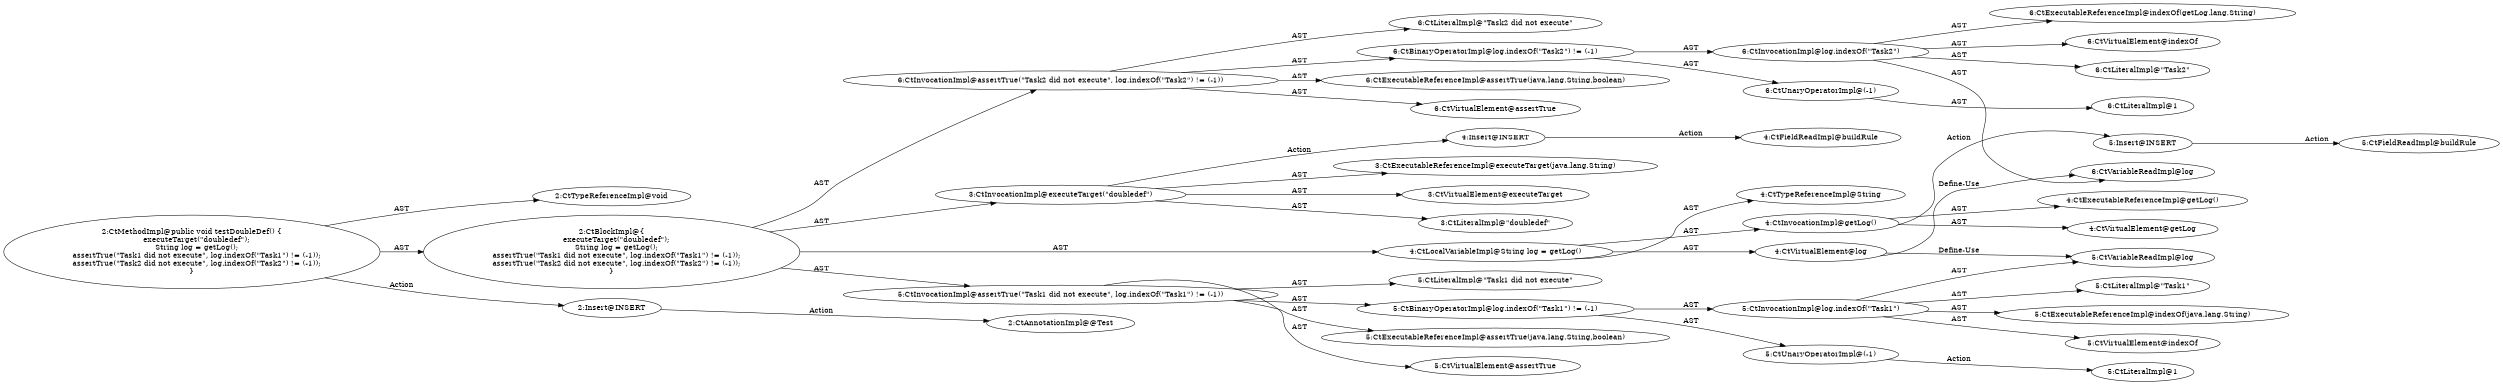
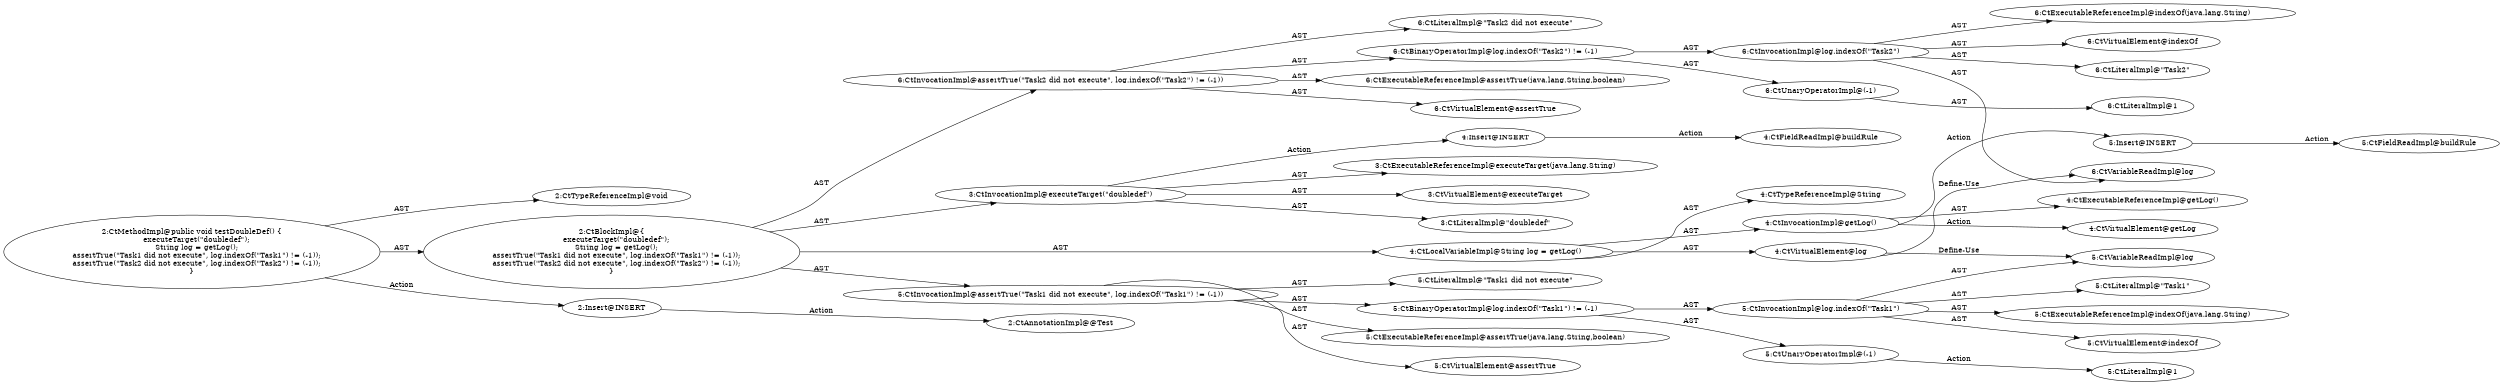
  digraph {
    rankdir=LR
    node [shape=ellipse]
    n1 [label="2:CtTypeReferenceImpl@void"]
    n2 [label="3:CtExecutableReferenceImpl@executeTarget(java.lang.String)"]
    n3 [label="3:CtVirtualElement@executeTarget"]
    n4 [label="3:CtLiteralImpl@\"doubledef\""]
    n5 [label="3:CtInvocationImpl@executeTarget(\"doubledef\")"]
    n6 [label="4:Insert@INSERT"]
    n7 [label="4:CtFieldReadImpl@buildRule"]
    n8 [label="4:CtTypeReferenceImpl@String"]
    n9 [label="4:CtExecutableReferenceImpl@getLog()"]
    n10 [label="4:CtVirtualElement@getLog"]
    n11 [label="4:CtInvocationImpl@getLog()"]
    n12 [label="5:Insert@INSERT"]
    n13 [label="5:CtFieldReadImpl@buildRule"]
    n14 [label="4:CtVirtualElement@log"]
    n15 [label="5:CtVariableReadImpl@log"]
    n16 [label="6:CtVariableReadImpl@log"]
    n17 [label="4:CtLocalVariableImpl@String log = getLog()"]
    n18 [label="5:CtExecutableReferenceImpl@assertTrue(java.lang.String,boolean)"]
    n19 [label="5:CtVirtualElement@assertTrue"]
    n20 [label="5:CtLiteralImpl@\"Task1 did not execute\""]
    n21 [label="5:CtExecutableReferenceImpl@indexOf(java.lang.String)"]
    n22 [label="5:CtVirtualElement@indexOf"]
    n23 [label="5:CtLiteralImpl@\"Task1\""]
    n24 [label="5:CtInvocationImpl@log.indexOf(\"Task1\")"]
    n25 [label="5:CtLiteralImpl@1"]
    n26 [label="5:CtUnaryOperatorImpl@(-1)"]
    n27 [label="5:CtBinaryOperatorImpl@log.indexOf(\"Task1\") != (-1)"]
    n28 [label="5:CtInvocationImpl@assertTrue(\"Task1 did not execute\", log.indexOf(\"Task1\") != (-1))"]
    n29 [label="6:CtExecutableReferenceImpl@assertTrue(java.lang.String,boolean)"]
    n30 [label="6:CtVirtualElement@assertTrue"]
    n31 [label="6:CtLiteralImpl@\"Task2 did not execute\""]
-   n32 [label="6:CtExecutableReferenceImpl@indexOf(getLog.lang.String)"]
+   n32 [label="6:CtExecutableReferenceImpl@indexOf(java.lang.String)"]
    n33 [label="6:CtVirtualElement@indexOf"]
    n34 [label="6:CtLiteralImpl@\"Task2\""]
    n35 [label="6:CtInvocationImpl@log.indexOf(\"Task2\")"]
    n36 [label="6:CtLiteralImpl@1"]
    n37 [label="6:CtUnaryOperatorImpl@(-1)"]
    n38 [label="6:CtBinaryOperatorImpl@log.indexOf(\"Task2\") != (-1)"]
    n39 [label="6:CtInvocationImpl@assertTrue(\"Task2 did not execute\", log.indexOf(\"Task2\") != (-1))"]
    n40 [label="2:CtBlockImpl@\{\n    executeTarget(\"doubledef\");\n    String log = getLog();\n    assertTrue(\"Task1 did not execute\", log.indexOf(\"Task1\") != (-1));\n    assertTrue(\"Task2 did not execute\", log.indexOf(\"Task2\") != (-1));\n\}"]
    n41 [label="2:CtMethodImpl@public void testDoubleDef() \{\n    executeTarget(\"doubledef\");\n    String log = getLog();\n    assertTrue(\"Task1 did not execute\", log.indexOf(\"Task1\") != (-1));\n    assertTrue(\"Task2 did not execute\", log.indexOf(\"Task2\") != (-1));\n\}"]
    n42 [label="2:Insert@INSERT"]
    n43 [label="2:CtAnnotationImpl@@Test"]
    n5 -> n2 [label=AST]
    n5 -> n3 [label=AST]
    n5 -> n4 [label=AST]
    n5 -> n6 [label=Action]
    n6 -> n7 [label=Action]
    n11 -> n9 [label=AST]
-   n11 -> n10 [label=AST]
+   n11 -> n10 [label=Action]
    n11 -> n12 [label=Action]
    n12 -> n13 [label=Action]
    n14 -> n15 [label="Define-Use"]
    n14 -> n16 [label="Define-Use"]
    n17 -> n8 [label=AST]
    n17 -> n11 [label=AST]
    n17 -> n14 [label=AST]
    n24 -> n15 [label=AST]
    n24 -> n21 [label=AST]
    n24 -> n22 [label=AST]
    n24 -> n23 [label=AST]
    n26 -> n25 [label=Action]
    n27 -> n24 [label=AST]
    n27 -> n26 [label=AST]
    n28 -> n18 [label=AST]
    n28 -> n19 [label=AST]
    n28 -> n20 [label=AST]
    n28 -> n27 [label=AST]
    n35 -> n16 [label=AST]
    n35 -> n32 [label=AST]
    n35 -> n33 [label=AST]
    n35 -> n34 [label=AST]
    n37 -> n36 [label=AST]
    n38 -> n35 [label=AST]
    n38 -> n37 [label=AST]
    n39 -> n29 [label=AST]
    n39 -> n30 [label=AST]
    n39 -> n31 [label=AST]
    n39 -> n38 [label=AST]
    n40 -> n5 [label=AST]
    n40 -> n17 [label=AST]
    n40 -> n28 [label=AST]
    n40 -> n39 [label=AST]
    n41 -> n1 [label=AST]
    n41 -> n40 [label=AST]
    n41 -> n42 [label=Action]
    n42 -> n43 [label=Action]
  }
